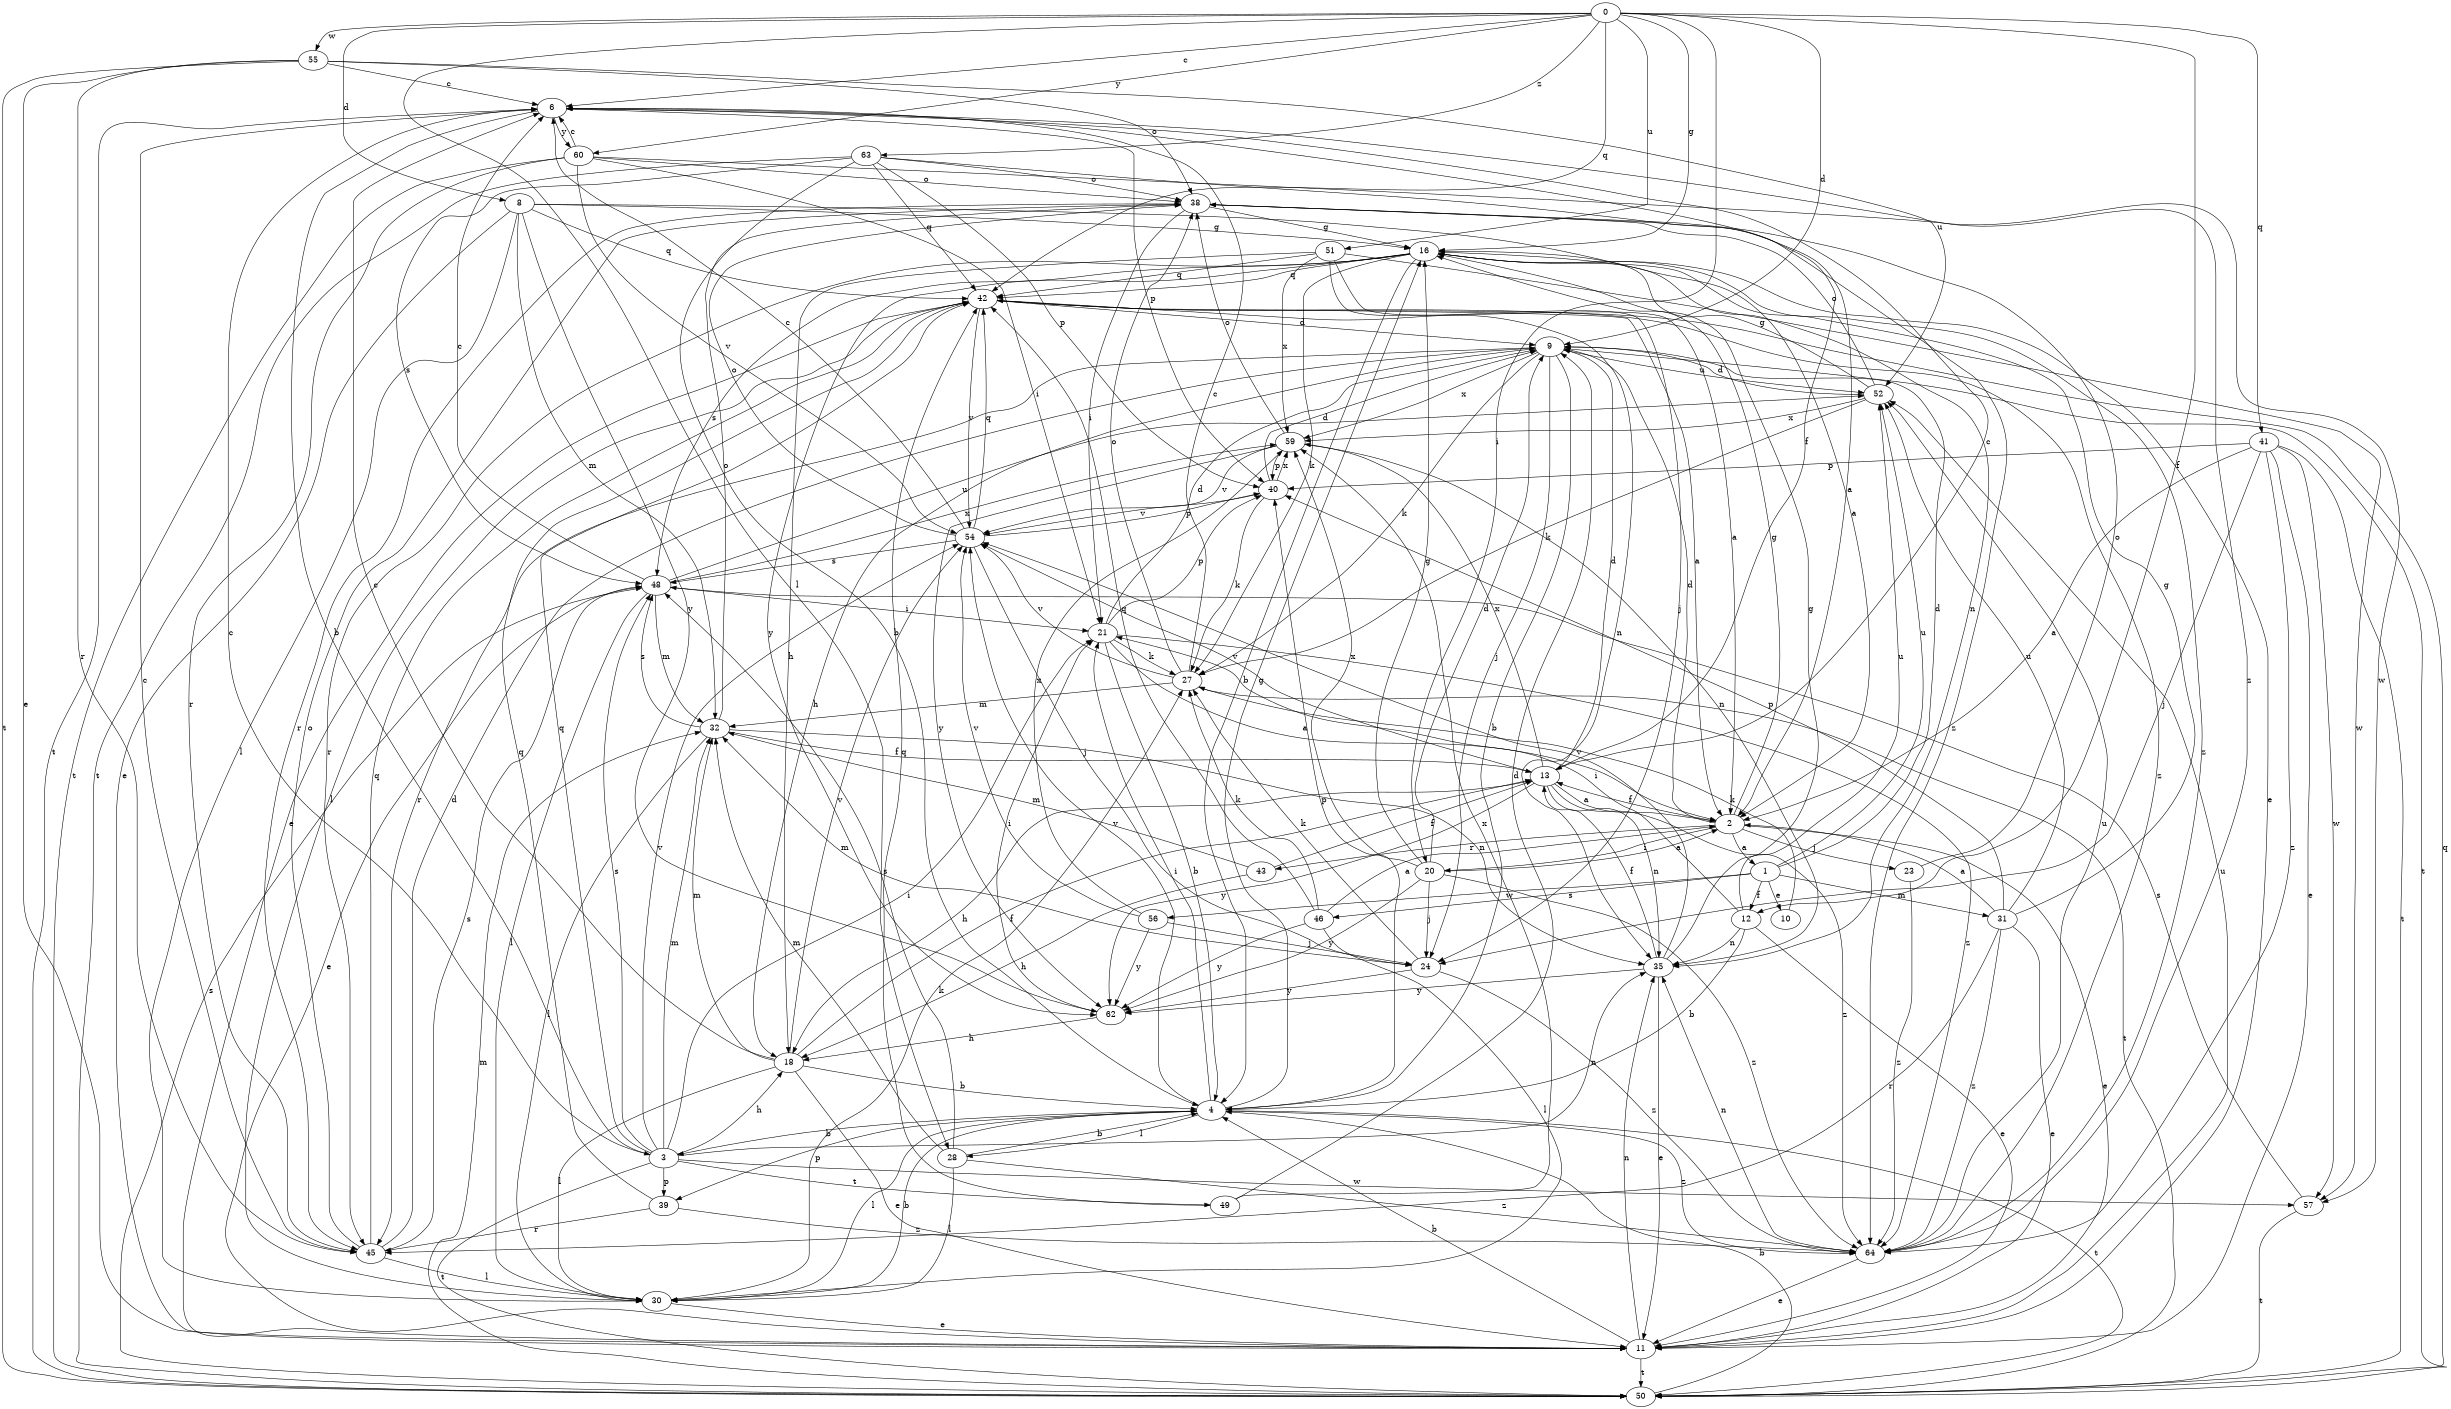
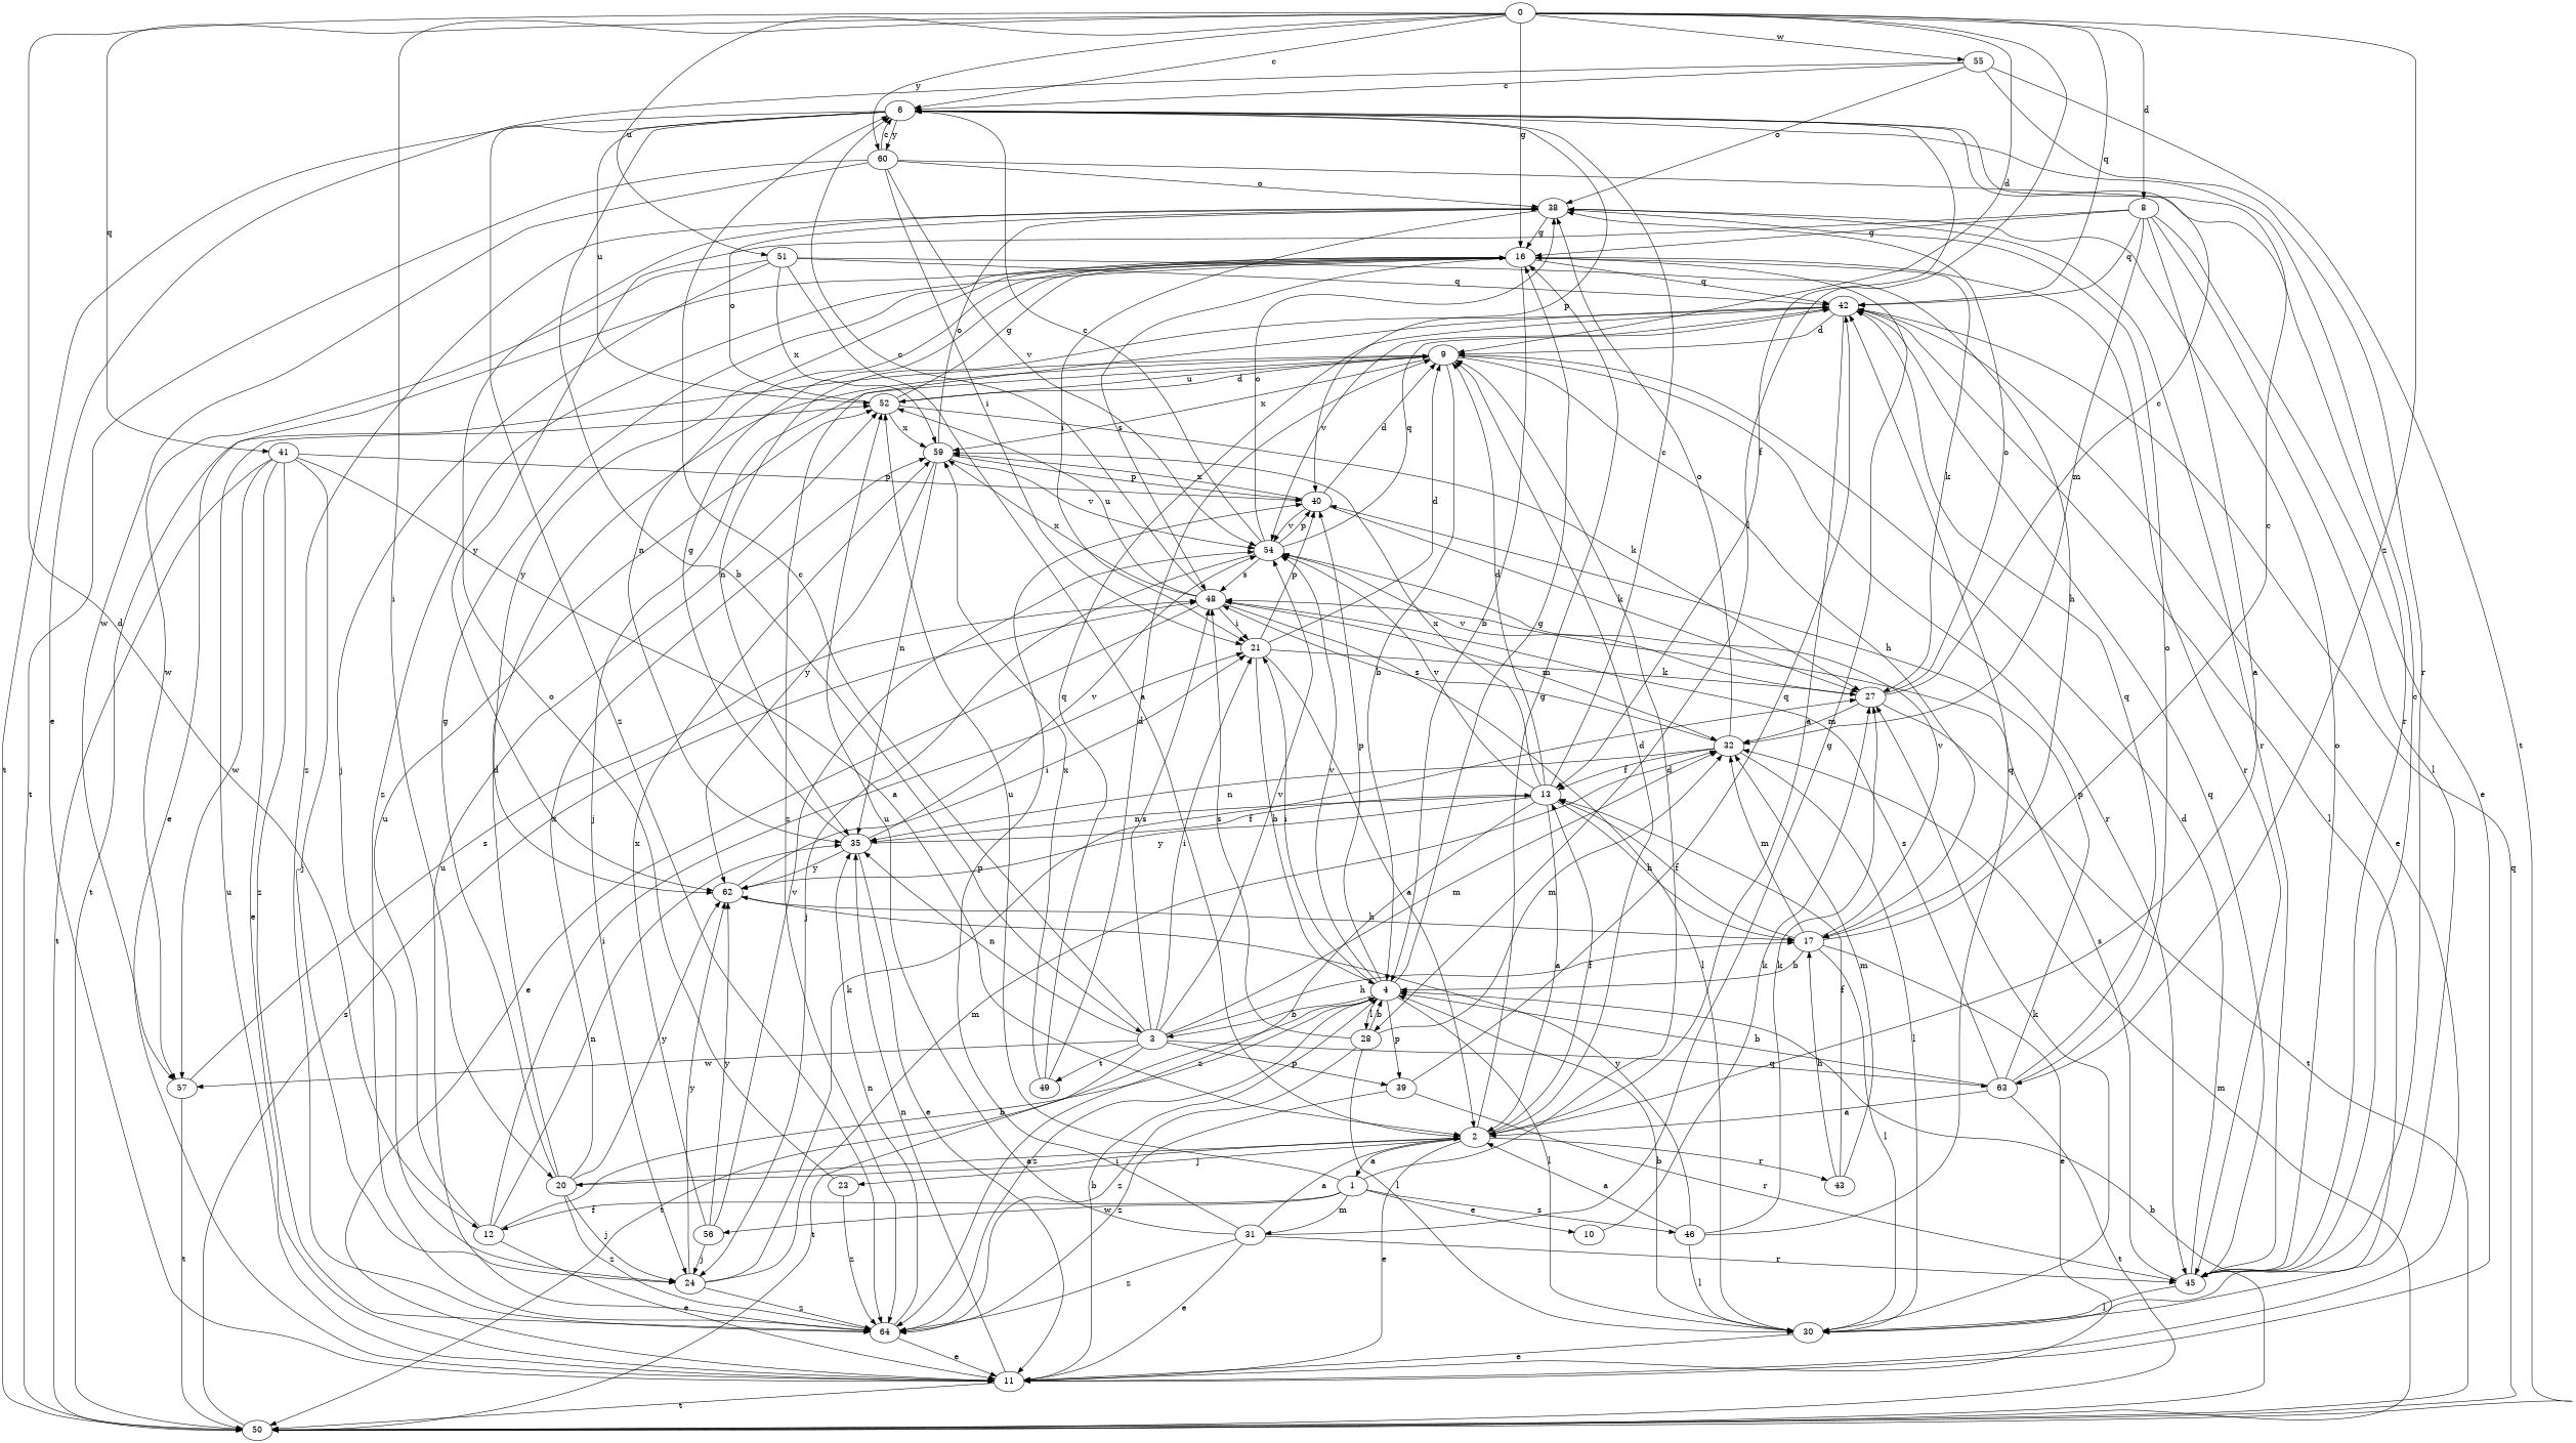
  strict digraph {
    0
    6
    8
    9
    12
    16
    20
    28
    41
    42
    51
    55
    60
    63
    52
    13
    3
    50
    40
    64
    2
    11
    32
    30
    62
-   18
+   18 [label=17]
    4
    24
    27
    45
    59
    21
    35
    48
    57
    54
    38
    1
    10
    31
    46
    56
    23
    43
    39
    49
    0 -> 6 [label=c]
    0 -> 8 [label=d]
    0 -> 9 [label=d]
-   0 -> 12 [label=f]
+   0 -> 12 [label=d]
    0 -> 16 [label=g]
    0 -> 20 [label=i]
    0 -> 28 [label=l]
    0 -> 41 [label=q]
    0 -> 42 [label=q]
    0 -> 51 [label=u]
    0 -> 55 [label=w]
    0 -> 60 [label=y]
    0 -> 63 [label=z]
    6 -> 60 [label=y]
-   55 -> 52 [label=u]
+   6 -> 52 [label=u]
    6 -> 13 [label=f]
    6 -> 3 [label=b]
    6 -> 50 [label=t]
    6 -> 40 [label=p]
    6 -> 64 [label=z]
    8 -> 16 [label=g]
    8 -> 42 [label=q]
    8 -> 2 [label=a]
    8 -> 11 [label=e]
    8 -> 32 [label=m]
    8 -> 30 [label=l]
    8 -> 62 [label=y]
    9 -> 52 [label=u]
    9 -> 50 [label=t]
    9 -> 18 [label=h]
    9 -> 4 [label=b]
    9 -> 24 [label=j]
-   9 -> 27 [label=k]
    9 -> 45 [label=r]
    9 -> 59 [label=x]
    12 -> 52 [label=u]
    12 -> 11 [label=e]
    12 -> 4 [label=b]
    12 -> 21 [label=i]
    12 -> 35 [label=n]
    16 -> 42 [label=q]
    16 -> 64 [label=z]
    16 -> 11 [label=e]
    16 -> 62 [label=y]
    16 -> 4 [label=b]
    16 -> 27 [label=k]
    16 -> 45 [label=r]
    16 -> 35 [label=n]
    16 -> 48 [label=s]
    20 -> 9 [label=d]
    20 -> 16 [label=g]
    20 -> 64 [label=z]
    20 -> 2 [label=a]
    20 -> 62 [label=y]
    20 -> 24 [label=j]
    20 -> 59 [label=x]
    28 -> 64 [label=z]
    28 -> 32 [label=m]
    28 -> 30 [label=l]
    28 -> 4 [label=b]
    28 -> 48 [label=s]
    41 -> 50 [label=t]
    41 -> 40 [label=p]
    41 -> 64 [label=z]
    41 -> 2 [label=a]
    41 -> 11 [label=e]
    41 -> 24 [label=j]
    41 -> 57 [label=w]
    42 -> 9 [label=d]
    42 -> 64 [label=z]
    42 -> 2 [label=a]
    42 -> 11 [label=e]
    42 -> 30 [label=l]
    42 -> 35 [label=n]
    42 -> 54 [label=v]
    51 -> 42 [label=q]
    51 -> 2 [label=a]
    51 -> 18 [label=h]
    51 -> 24 [label=j]
    51 -> 59 [label=x]
    51 -> 57 [label=w]
    55 -> 6 [label=c]
    55 -> 50 [label=t]
    55 -> 11 [label=e]
    55 -> 45 [label=r]
    55 -> 38 [label=o]
    60 -> 6 [label=c]
    60 -> 50 [label=t]
    60 -> 45 [label=r]
    60 -> 21 [label=i]
    60 -> 57 [label=w]
    60 -> 54 [label=v]
    60 -> 38 [label=o]
    63 -> 42 [label=q]
    63 -> 50 [label=t]
    63 -> 40 [label=p]
    63 -> 2 [label=a]
    63 -> 4 [label=b]
    63 -> 48 [label=s]
    63 -> 38 [label=o]
    52 -> 9 [label=d]
    52 -> 16 [label=g]
    52 -> 27 [label=k]
    52 -> 59 [label=x]
    52 -> 38 [label=o]
    13 -> 6 [label=c]
    13 -> 9 [label=d]
    13 -> 64 [label=z]
    13 -> 2 [label=a]
    13 -> 62 [label=y]
    13 -> 18 [label=h]
    13 -> 59 [label=x]
    13 -> 35 [label=n]
    13 -> 54 [label=v]
    3 -> 6 [label=c]
-   3 -> 42 [label=q]
+   3 -> 63 [label=q]
    3 -> 50 [label=t]
    3 -> 32 [label=m]
    3 -> 18 [label=h]
    3 -> 21 [label=i]
    3 -> 35 [label=n]
    3 -> 48 [label=s]
    3 -> 57 [label=w]
    3 -> 54 [label=v]
    3 -> 39 [label=p]
    3 -> 49 [label=t]
    50 -> 42 [label=q]
    50 -> 32 [label=m]
    50 -> 4 [label=b]
    50 -> 48 [label=s]
    40 -> 9 [label=d]
    40 -> 27 [label=k]
    40 -> 59 [label=x]
    40 -> 54 [label=v]
    64 -> 52 [label=u]
    64 -> 11 [label=e]
    64 -> 35 [label=n]
    2 -> 9 [label=d]
    2 -> 16 [label=g]
    2 -> 20 [label=i]
    2 -> 13 [label=f]
    2 -> 11 [label=e]
    2 -> 1 [label=a]
    2 -> 23 [label=j]
    2 -> 43 [label=r]
    11 -> 52 [label=u]
    11 -> 50 [label=t]
    11 -> 4 [label=b]
    11 -> 35 [label=n]
    32 -> 13 [label=f]
    32 -> 30 [label=l]
    32 -> 35 [label=n]
    32 -> 48 [label=s]
    32 -> 38 [label=o]
    30 -> 11 [label=e]
    30 -> 4 [label=b]
    30 -> 27 [label=k]
    62 -> 18 [label=h]
    62 -> 21 [label=i]
    18 -> 6 [label=c]
    18 -> 13 [label=f]
    18 -> 11 [label=e]
    18 -> 32 [label=m]
    18 -> 30 [label=l]
    18 -> 4 [label=b]
    18 -> 54 [label=v]
    4 -> 16 [label=g]
    4 -> 28 [label=l]
    4 -> 3 [label=b]
    4 -> 50 [label=t]
    4 -> 40 [label=p]
    4 -> 64 [label=z]
    4 -> 30 [label=l]
    4 -> 21 [label=i]
    4 -> 54 [label=v]
    4 -> 39 [label=p]
    24 -> 64 [label=z]
    24 -> 32 [label=m]
    24 -> 62 [label=y]
    24 -> 27 [label=k]
    27 -> 6 [label=c]
    27 -> 50 [label=t]
    27 -> 32 [label=m]
    27 -> 54 [label=v]
    27 -> 38 [label=o]
    45 -> 6 [label=c]
    45 -> 9 [label=d]
    45 -> 42 [label=q]
    45 -> 30 [label=l]
    45 -> 48 [label=s]
    45 -> 38 [label=o]
    59 -> 40 [label=p]
    59 -> 62 [label=y]
    59 -> 35 [label=n]
    59 -> 54 [label=v]
    59 -> 38 [label=o]
    21 -> 9 [label=d]
    21 -> 40 [label=p]
-   21 -> 64 [label=z]
    21 -> 2 [label=a]
    21 -> 4 [label=b]
    21 -> 27 [label=k]
    35 -> 16 [label=g]
    35 -> 13 [label=f]
    35 -> 11 [label=e]
    35 -> 62 [label=y]
    35 -> 54 [label=v]
    48 -> 6 [label=c]
    48 -> 52 [label=u]
    48 -> 11 [label=e]
    48 -> 32 [label=m]
    48 -> 30 [label=l]
    48 -> 59 [label=x]
    48 -> 21 [label=i]
    57 -> 50 [label=t]
    57 -> 48 [label=s]
    54 -> 6 [label=c]
    54 -> 42 [label=q]
    54 -> 40 [label=p]
    54 -> 24 [label=j]
    54 -> 48 [label=s]
    54 -> 38 [label=o]
    38 -> 16 [label=g]
    38 -> 64 [label=z]
    38 -> 45 [label=r]
    38 -> 21 [label=i]
    1 -> 9 [label=d]
    1 -> 12 [label=f]
    1 -> 52 [label=u]
    1 -> 10 [label=e]
    1 -> 31 [label=m]
    1 -> 46 [label=s]
    1 -> 56 [label=w]
    10 -> 27 [label=k]
    31 -> 16 [label=g]
    31 -> 52 [label=u]
    31 -> 40 [label=p]
    31 -> 64 [label=z]
    31 -> 2 [label=a]
    31 -> 11 [label=e]
    31 -> 45 [label=r]
    46 -> 42 [label=q]
    46 -> 2 [label=a]
    46 -> 30 [label=l]
    46 -> 62 [label=y]
    46 -> 27 [label=k]
    56 -> 62 [label=y]
    56 -> 24 [label=j]
    56 -> 59 [label=x]
    56 -> 54 [label=v]
    23 -> 64 [label=z]
    23 -> 38 [label=o]
    43 -> 13 [label=f]
    43 -> 32 [label=m]
    43 -> 18 [label=h]
    39 -> 42 [label=q]
    39 -> 64 [label=z]
    39 -> 45 [label=r]
    49 -> 9 [label=d]
    49 -> 42 [label=q]
    49 -> 59 [label=x]
  }
